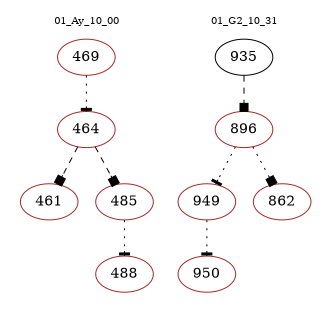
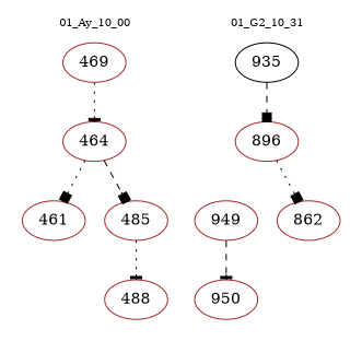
  digraph {
    node [color=brown]
    edge [arrowhead=tee color=black style=dotted]
    n1 [label=469]
    n2 [label=464]
    n3 [label=461]
    n4 [label=485]
    n5 [label=488]
    n6 [color=black label=935]
    n7 [label=896]
    n8 [label=949]
    n9 [label=862]
    n10 [label=950]
    subgraph cluster_1 {
      color=white
      fontsize=10
      label="01_Ay_10_00"
      n1
      n2
      n3
      n4
      n5
    }
    subgraph cluster_2 {
      color=white
      fontsize=10
      label="01_G2_10_31"
      n6
      n7
      n8
      n9
      n10
    }
    n1 -> n2
-   n2 -> n3 [arrowhead=box style=dashed]
+   n2 -> n3 [arrowhead=box]
    n2 -> n4 [arrowhead=box style=dashed]
    n4 -> n5
    n6 -> n7 [arrowhead=box style=dashed]
-   n7 -> n8
    n7 -> n9 [arrowhead=box]
-   n8 -> n10
+   n8 -> n10 [style=dashed]
  }
